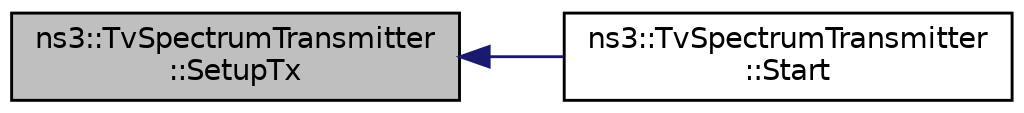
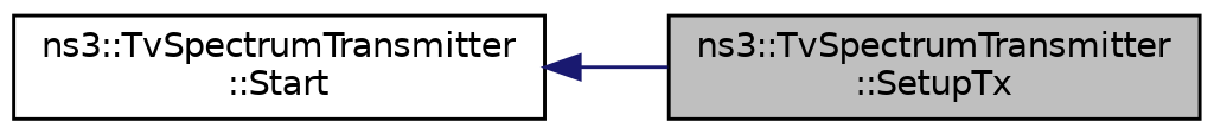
  digraph {
    rankdir=LR
    node [color=black fontname=Helvetica fontsize=10 shape=record style=filled]
    n1 [fillcolor=grey75 fontcolor=black height=0.2 label="ns3::TvSpectrumTransmitter\l::SetupTx" width=0.4]
    n2 [fillcolor=white height=0.2 label="ns3::TvSpectrumTransmitter\l::Start" width=0.4]
-   n1 -> n2 [color=midnightblue dir=back fontname=Helvetica fontsize=10 labelfontname=Helvetica labelfontsize=10 style=solid]
+   n2 -> n1 [color=midnightblue dir=back fontname=Helvetica fontsize=10 labelfontname=Helvetica labelfontsize=10 style=solid]
  }
